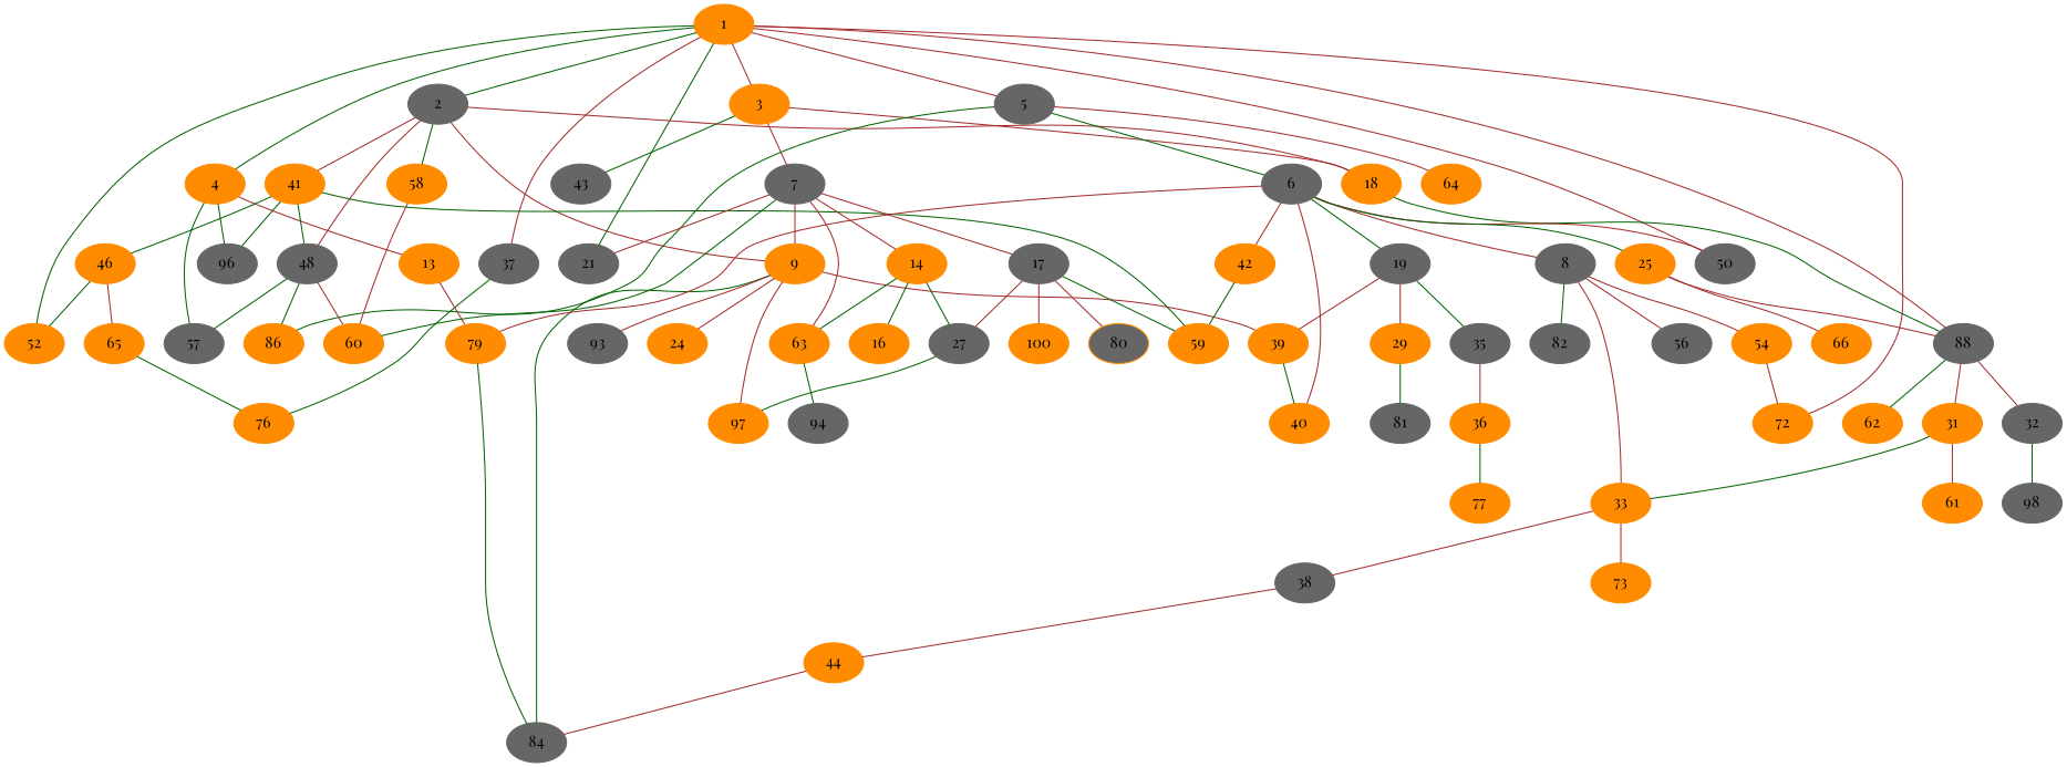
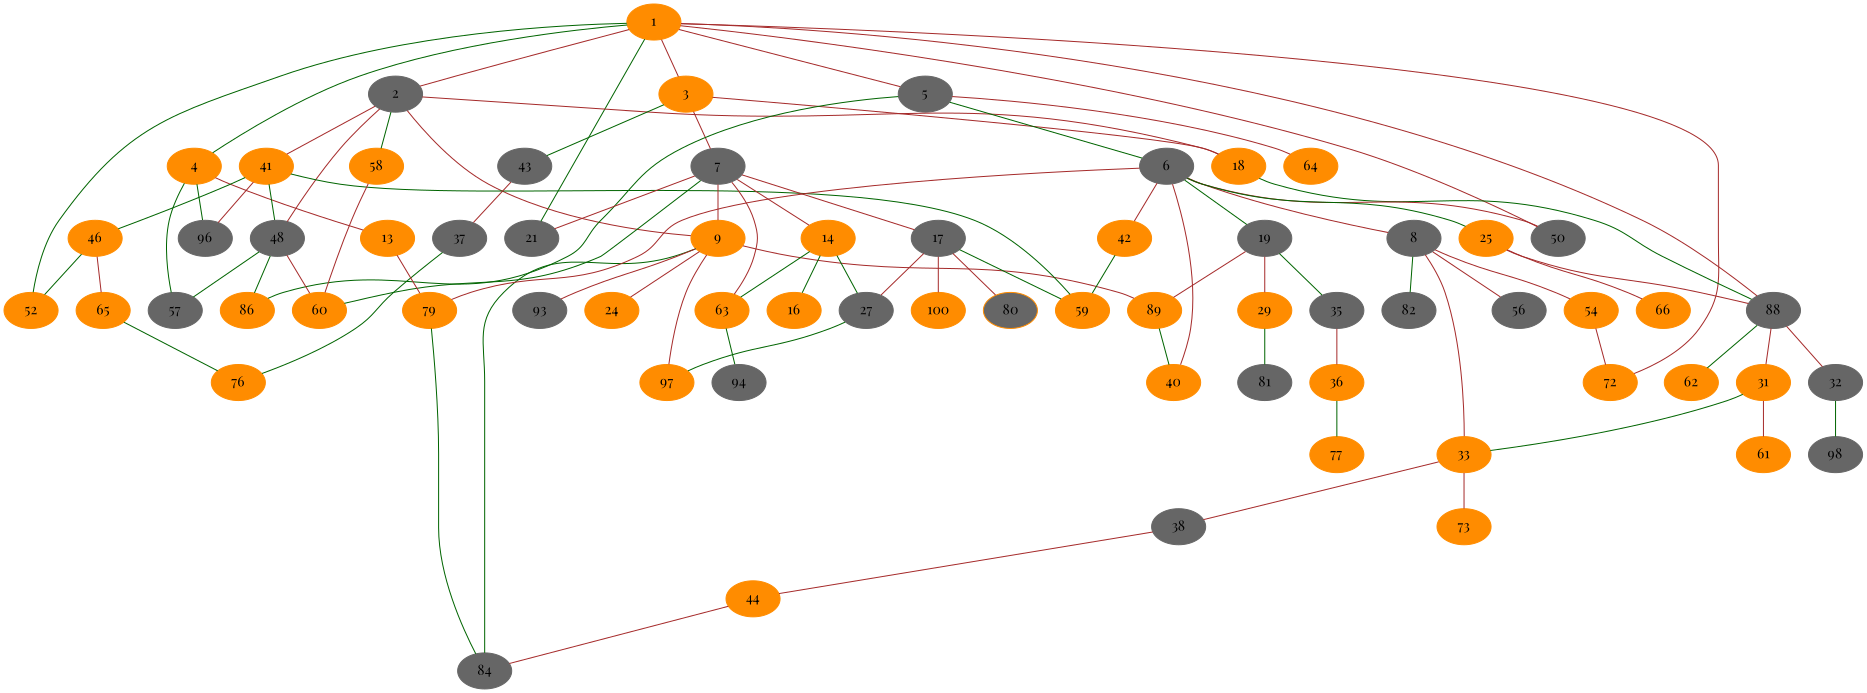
  graph {
    fontname="Playfair Display"
    node [color=darkorange fontname="Playfair Display" style=filled]
    edge [color=brown fontname="Playfair Display"]
    1 [super="+22"]
    2 [color=gray40 super="+17"]
    3 [super="+53"]
    4
    5 [color=gray40 super="+20"]
    21 [color=gray40 super="+68"]
    n7 [color=gray40 label=88 super="+69"]
    37 [color=gray40 super="+70"]
    50 [color=gray40]
    52 [super="+89"]
    72
    9 [super="+23"]
    18 [super="+78"]
    41 [super="+45"]
    48 [color=gray40]
    58 [super="+83"]
    7 [color=gray40 super="+10"]
    43 [color=gray40]
    13
    57 [color=gray40 super="+92"]
    96 [color=gray40]
    6 [color=gray40 super="+12"]
    n23 [label=64]
    86 [super="+87"]
    31 [super="+75"]
    32 [color=gray40 super="+85"]
    62
    76
    24 [super="+34"]
    n30 [label=97 super="+97"]
    84 [color=gray40]
    93 [color=gray40]
-   39
+   39 [label=89]
    59
    46 [super="+49"]
    60 [super="+95"]
    n37 [color=gray40 label=17 super="+25"]
    14
    63 [super="+90"]
    79 [super="+91"]
    8 [color=gray40 super="+30"]
    n42 [label=25 super="+51"]
    19 [color=gray40 super="+26"]
    40
    42 [super="+55"]
    33 [super="+71"]
    54 [super="+64"]
    56 [color=gray40]
    82 [color=gray40]
    66
    29 [super="+47"]
    35 [color=gray40]
    27 [color=gray40]
    80 [fillcolor=gray40]
    100
    16
    94 [color=gray40]
    38 [color=gray40]
    73
    81 [color=gray40]
    36 [super="+99"]
    61
    98 [color=gray40]
    44 [super="+88"]
    77
    65
-   1 -- 2 [color=darkgreen]
+   1 -- 2
    1 -- 3
    1 -- 4 [color=darkgreen]
    1 -- 5
    1 -- 21 [color=darkgreen]
    1 -- n7
-   1 -- 37
+   43 -- 37
    1 -- 50
    1 -- 52 [color=darkgreen]
    1 -- 72
    2 -- 9
    2 -- 18
    2 -- 41
    2 -- 48
    2 -- 58 [color=darkgreen]
    3 -- 18
    3 -- 7
    3 -- 43 [color=darkgreen]
    4 -- 13
    4 -- 57 [color=darkgreen]
    4 -- 96 [color=darkgreen]
    5 -- 6 [color=darkgreen]
    5 -- n23
    5 -- 86 [color=darkgreen]
    n7 -- 31
    n7 -- 32
    n7 -- 62 [color=darkgreen]
    37 -- 76 [color=darkgreen]
    9 -- 24
    9 -- n30
    9 -- 84 [color=darkgreen]
    9 -- 93
    9 -- 39
    18 -- n7 [color=darkgreen]
    41 -- 48 [color=darkgreen]
-   41 -- 96 [color=darkgreen]
+   41 -- 96
    41 -- 59 [color=darkgreen]
    41 -- 46 [color=darkgreen]
    48 -- 57 [color=darkgreen]
    48 -- 86 [color=darkgreen]
    48 -- 60
    58 -- 60
    7 -- 21
    7 -- 9
    7 -- 60 [color=darkgreen]
    7 -- n37
    7 -- 14
    7 -- 63
    13 -- 79
    6 -- 50
    6 -- 79
    6 -- 8
    6 -- n42 [color=darkgreen]
    6 -- 19 [color=darkgreen]
    6 -- 40
    6 -- 42
    31 -- 33 [color=darkgreen]
    31 -- 61
    32 -- 98 [color=darkgreen]
    39 -- 40 [color=darkgreen]
    46 -- 52 [color=darkgreen]
    46 -- 65
    n37 -- 59 [color=darkgreen]
    n37 -- 27
    n37 -- 80
    n37 -- 100
    14 -- 63 [color=darkgreen]
    14 -- 27 [color=darkgreen]
    14 -- 16 [color=darkgreen]
    63 -- 94 [color=darkgreen]
    79 -- 84 [color=darkgreen]
    8 -- 33
    8 -- 54
    8 -- 56
    8 -- 82 [color=darkgreen]
    n42 -- n7
    n42 -- 66
    19 -- 39
    19 -- 29
    19 -- 35 [color=darkgreen]
    42 -- 59 [color=darkgreen]
    33 -- 38
    33 -- 73
    54 -- 72
    29 -- 81 [color=darkgreen]
    35 -- 36
    27 -- n30 [color=darkgreen]
    38 -- 44
    36 -- 77 [color=darkgreen]
    44 -- 84
    65 -- 76 [color=darkgreen]
  }
